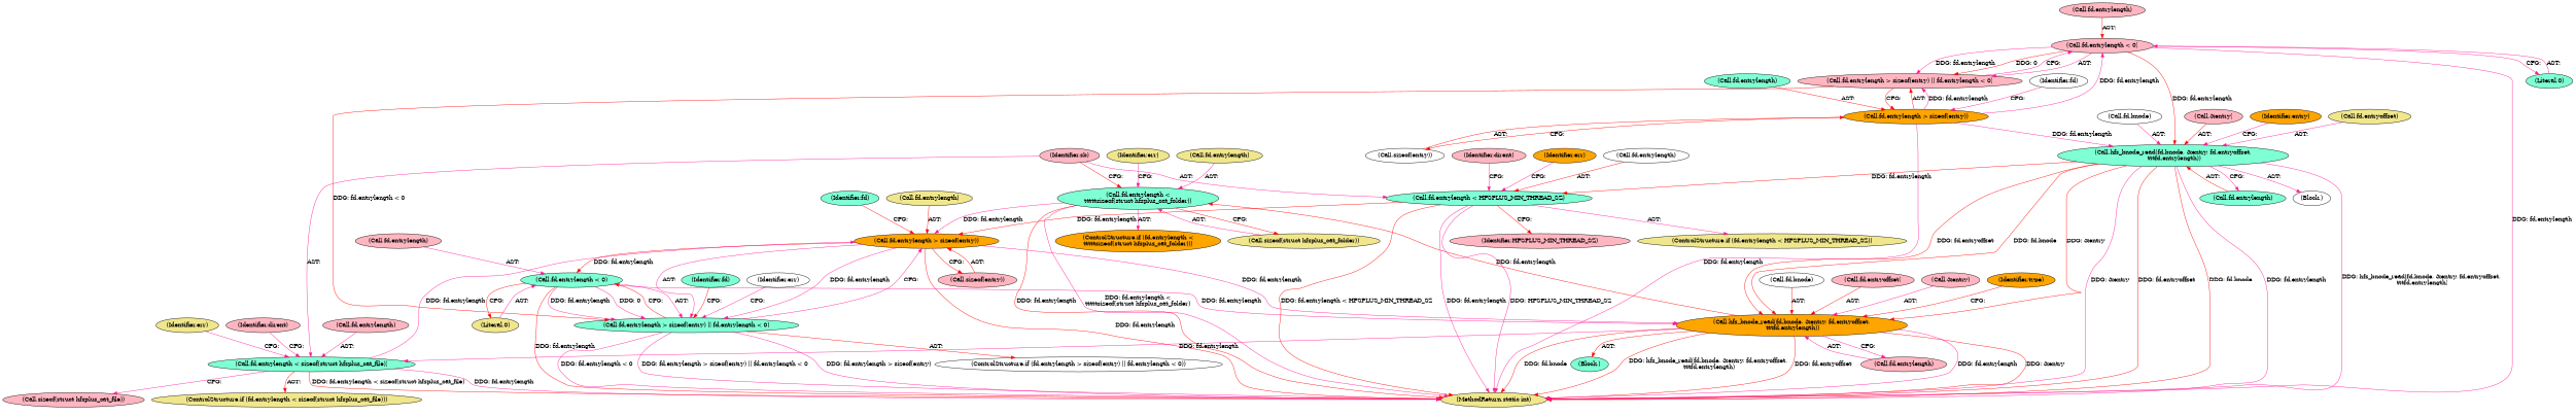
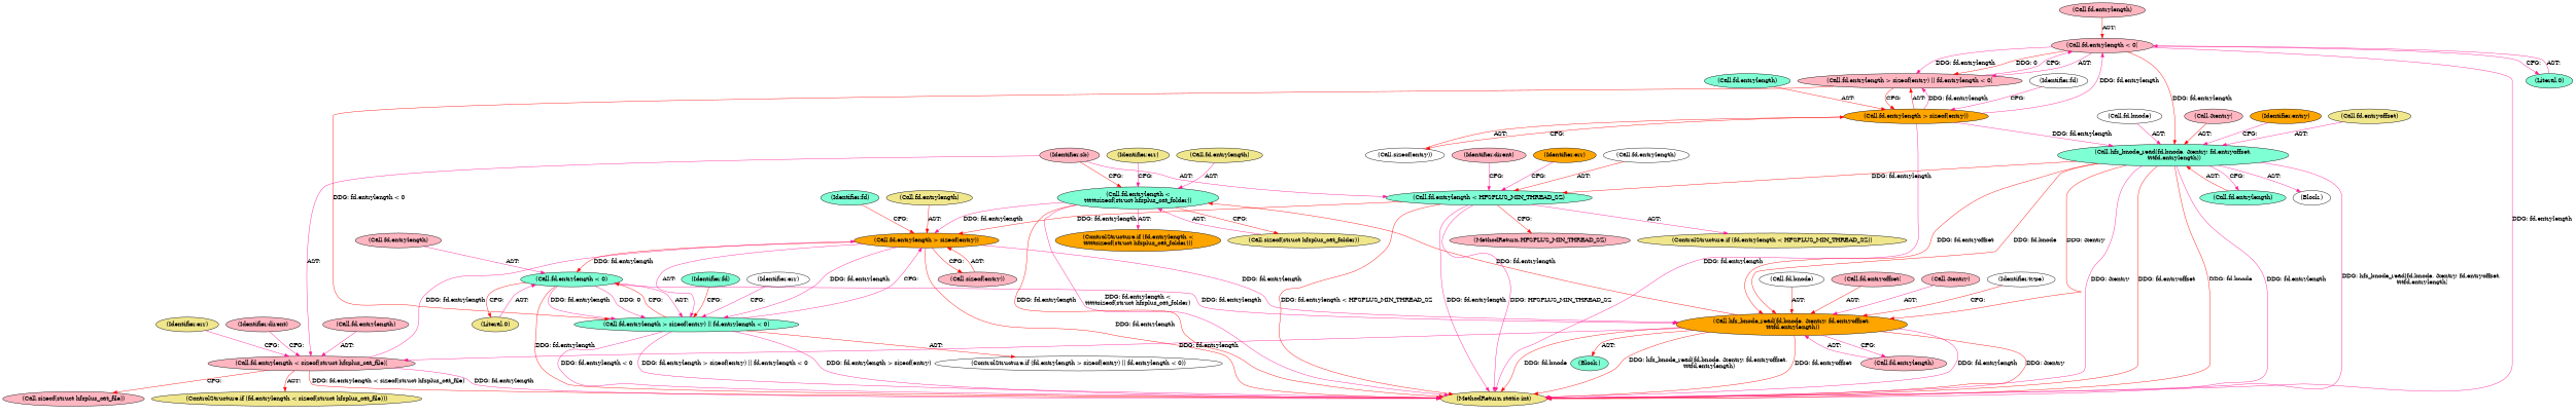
  digraph {
    node [fillcolor=lightpink style=filled]
    edge [color=deeppink]
    n1 [fillcolor=aquamarine label="(Call,fd.entrylength <\n\t\t\t\t\tsizeof(struct hfsplus_cat_folder))"]
    n2 [fillcolor=orange label="(Call,fd.entrylength > sizeof(entry))"]
    n3 [fillcolor=khaki label="(Call,sizeof(struct hfsplus_cat_folder))"]
    n4 [fillcolor=khaki label="(MethodReturn,static int)"]
    n5 [fillcolor=orange label="(ControlStructure,if (fd.entrylength <\n\t\t\t\t\tsizeof(struct hfsplus_cat_folder)))"]
    n6 [fillcolor=orange label="(Call,hfs_bnode_read(fd.bnode, &entry, fd.entryoffset,\n \t\t\tfd.entrylength))"]
    n7 [fillcolor=aquamarine label="(Call,fd.entrylength < 0)"]
    n8 [fillcolor=aquamarine label="(Call,fd.entrylength > sizeof(entry) || fd.entrylength < 0)"]
    n9 [label="(Call,sizeof(entry))"]
-   n10 [fillcolor=aquamarine label="(Call,fd.entrylength < sizeof(struct hfsplus_cat_file))"]
+   n10 [label="(Call,fd.entrylength < sizeof(struct hfsplus_cat_file))"]
    n11 [label="(Call,fd.entrylength)"]
    n12 [fillcolor=aquamarine label="(Block,)"]
    n13 [label="(Call,sizeof(struct hfsplus_cat_file))"]
    n14 [fillcolor=khaki label="(ControlStructure,if (fd.entrylength < sizeof(struct hfsplus_cat_file)))"]
    n15 [fillcolor=aquamarine label="(Call,hfs_bnode_read(fd.bnode, &entry, fd.entryoffset,\n \t\t\tfd.entrylength))"]
    n16 [fillcolor=aquamarine label="(Call,fd.entrylength < HFSPLUS_MIN_THREAD_SZ)"]
    n17 [fillcolor=aquamarine label="(Call,fd.entrylength)"]
    n18 [fillcolor=white label="(Block,)"]
-   n19 [label="(Identifier,HFSPLUS_MIN_THREAD_SZ)"]
+   n19 [label="(MethodReturn,HFSPLUS_MIN_THREAD_SZ)"]
    n20 [fillcolor=khaki label="(ControlStructure,if (fd.entrylength < HFSPLUS_MIN_THREAD_SZ))"]
    n21 [label="(Call,fd.entrylength < 0)"]
    n22 [fillcolor=aquamarine label="(Literal,0)"]
    n23 [label="(Call,fd.entrylength > sizeof(entry) || fd.entrylength < 0)"]
    n24 [fillcolor=orange label="(Call,fd.entrylength > sizeof(entry))"]
    n25 [fillcolor=white label="(Call,sizeof(entry))"]
    n26 [fillcolor=khaki label="(Literal,0)"]
    n27 [fillcolor=white label="(ControlStructure,if (fd.entrylength > sizeof(entry) || fd.entrylength < 0))"]
    n28 [fillcolor=aquamarine label="(Identifier,fd)"]
    n29 [fillcolor=khaki label="(Identifier,err)"]
    n30 [label="(Call,&entry)"]
    n31 [label="(Identifier,dirent)"]
    n32 [label="(Call,fd.entrylength)"]
    n33 [fillcolor=khaki label="(Identifier,err)"]
    n34 [label="(Call,&entry)"]
    n35 [fillcolor=aquamarine label="(Identifier,fd)"]
-   n36 [fillcolor=orange label="(Identifier,type)"]
+   n36 [fillcolor=white label="(Identifier,type)"]
    n37 [fillcolor=white label="(Call,fd.bnode)"]
    n38 [fillcolor=white label="(Identifier,err)"]
    n39 [fillcolor=orange label="(Identifier,entry)"]
    n40 [fillcolor=orange label="(Identifier,err)"]
    n41 [fillcolor=white label="(Call,fd.entrylength)"]
    n42 [fillcolor=khaki label="(Call,fd.entryoffset)"]
    n43 [label="(Identifier,dirent)"]
    n44 [label="(Call,fd.entrylength)"]
    n45 [fillcolor=white label="(Call,fd.bnode)"]
    n46 [fillcolor=khaki label="(Call,fd.entrylength)"]
    n47 [fillcolor=aquamarine label="(Call,fd.entrylength)"]
    n48 [label="(Identifier,sb)"]
    n49 [label="(Call,fd.entrylength)"]
    n50 [fillcolor=white label="(Identifier,fd)"]
    n51 [label="(Call,fd.entryoffset)"]
    n52 [fillcolor=khaki label="(Call,fd.entrylength)"]
    n1 -> n2 [label="DDG: fd.entrylength"]
    n1 -> n3 [color=red label="CFG: "]
    n1 -> n4 [label="DDG: fd.entrylength <\n\t\t\t\t\tsizeof(struct hfsplus_cat_folder)"]
    n1 -> n4 [color=red label="DDG: fd.entrylength"]
    n1 -> n5 [label="AST: "]
    n2 -> n4 [color=red label="DDG: fd.entrylength"]
    n2 -> n6 [label="DDG: fd.entrylength"]
    n2 -> n7 [color=red label="DDG: fd.entrylength"]
    n2 -> n8 [label="AST: "]
    n2 -> n8 [label="DDG: fd.entrylength"]
    n2 -> n9 [color=red label="CFG: "]
    n3 -> n1 [label="AST: "]
    n6 -> n1 [color=red label="DDG: fd.entrylength"]
    n6 -> n4 [color=red label="DDG: &entry"]
    n6 -> n4 [color=red label="DDG: fd.bnode"]
    n6 -> n4 [color=red label="DDG: hfs_bnode_read(fd.bnode, &entry, fd.entryoffset,\n \t\t\tfd.entrylength)"]
    n6 -> n4 [color=red label="DDG: fd.entryoffset"]
    n6 -> n4 [label="DDG: fd.entrylength"]
    n6 -> n10 [label="DDG: fd.entrylength"]
    n6 -> n11 [label="CFG: "]
    n6 -> n12 [color=red label="AST: "]
    n7 -> n4 [color=red label="DDG: fd.entrylength"]
    n7 -> n6 [label="DDG: fd.entrylength"]
    n7 -> n8 [label="AST: "]
    n7 -> n8 [label="DDG: fd.entrylength"]
    n7 -> n8 [label="DDG: 0"]
    n7 -> n26 [color=red label="CFG: "]
    n8 -> n2 [label="CFG: "]
    n8 -> n4 [label="DDG: fd.entrylength > sizeof(entry)"]
    n8 -> n4 [label="DDG: fd.entrylength < 0"]
    n8 -> n4 [label="DDG: fd.entrylength > sizeof(entry) || fd.entrylength < 0"]
    n8 -> n7 [color=red label="CFG: "]
    n8 -> n27 [color=red label="AST: "]
    n9 -> n2 [color=red label="AST: "]
    n10 -> n2 [label="DDG: fd.entrylength"]
    n10 -> n4 [color=red label="DDG: fd.entrylength < sizeof(struct hfsplus_cat_file)"]
    n10 -> n4 [label="DDG: fd.entrylength"]
-   n10 -> n13 [label="CFG: "]
+   n10 -> n13 [color=red label="CFG: "]
    n10 -> n14 [color=red label="AST: "]
    n11 -> n6 [label="AST: "]
    n15 -> n4 [label="DDG: fd.entrylength"]
    n15 -> n4 [label="DDG: hfs_bnode_read(fd.bnode, &entry, fd.entryoffset,\n \t\t\tfd.entrylength)"]
    n15 -> n4 [label="DDG: &entry"]
    n15 -> n4 [color=red label="DDG: fd.entryoffset"]
    n15 -> n4 [color=red label="DDG: fd.bnode"]
    n15 -> n6 [color=red label="DDG: fd.bnode"]
    n15 -> n6 [color=red label="DDG: &entry"]
    n15 -> n6 [color=red label="DDG: fd.entryoffset"]
    n15 -> n16 [color=red label="DDG: fd.entrylength"]
    n15 -> n17 [label="CFG: "]
    n15 -> n18 [label="AST: "]
    n16 -> n2 [color=red label="DDG: fd.entrylength"]
    n16 -> n4 [color=red label="DDG: fd.entrylength < HFSPLUS_MIN_THREAD_SZ"]
    n16 -> n4 [label="DDG: HFSPLUS_MIN_THREAD_SZ"]
    n16 -> n4 [label="DDG: fd.entrylength"]
    n16 -> n19 [color=red label="CFG: "]
    n16 -> n20 [label="AST: "]
    n17 -> n15 [color=red label="AST: "]
    n21 -> n4 [label="DDG: fd.entrylength"]
    n21 -> n15 [color=red label="DDG: fd.entrylength"]
    n21 -> n22 [label="CFG: "]
    n21 -> n23 [label="AST: "]
    n21 -> n23 [label="DDG: fd.entrylength"]
    n21 -> n23 [color=red label="DDG: 0"]
    n22 -> n21 [label="AST: "]
    n23 -> n8 [color=red label="DDG: fd.entrylength < 0"]
    n23 -> n21 [label="CFG: "]
    n23 -> n24 [color=red label="CFG: "]
    n24 -> n4 [label="DDG: fd.entrylength"]
    n24 -> n15 [label="DDG: fd.entrylength"]
    n24 -> n21 [label="DDG: fd.entrylength"]
    n24 -> n23 [color=red label="AST: "]
    n24 -> n23 [label="DDG: fd.entrylength"]
    n24 -> n25 [color=red label="CFG: "]
    n25 -> n24 [color=red label="AST: "]
    n26 -> n7 [label="AST: "]
    n28 -> n8 [color=red label="CFG: "]
    n29 -> n1 [label="CFG: "]
    n30 -> n15 [color=red label="AST: "]
    n31 -> n16 [label="CFG: "]
    n32 -> n7 [label="AST: "]
    n33 -> n10 [label="CFG: "]
    n34 -> n6 [label="AST: "]
    n35 -> n2 [color=red label="CFG: "]
    n36 -> n6 [color=red label="CFG: "]
    n37 -> n6 [color=red label="AST: "]
    n38 -> n8 [label="CFG: "]
    n39 -> n15 [label="CFG: "]
    n40 -> n16 [label="CFG: "]
    n41 -> n16 [color=red label="AST: "]
    n42 -> n15 [label="AST: "]
    n43 -> n10 [label="CFG: "]
    n44 -> n10 [label="AST: "]
    n45 -> n15 [label="AST: "]
    n46 -> n1 [label="AST: "]
    n47 -> n24 [color=red label="AST: "]
    n48 -> n1 [color=red label="CFG: "]
    n48 -> n10 [label="AST: "]
    n48 -> n16 [label="AST: "]
    n49 -> n21 [color=red label="AST: "]
    n50 -> n24 [label="CFG: "]
    n51 -> n6 [color=red label="AST: "]
    n52 -> n2 [color=red label="AST: "]
  }
